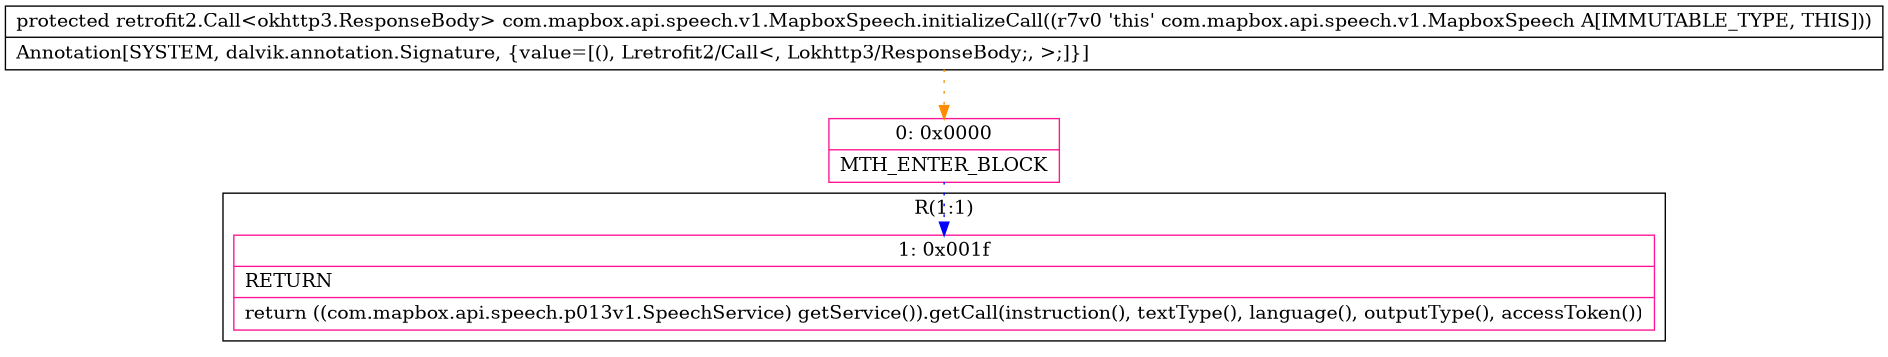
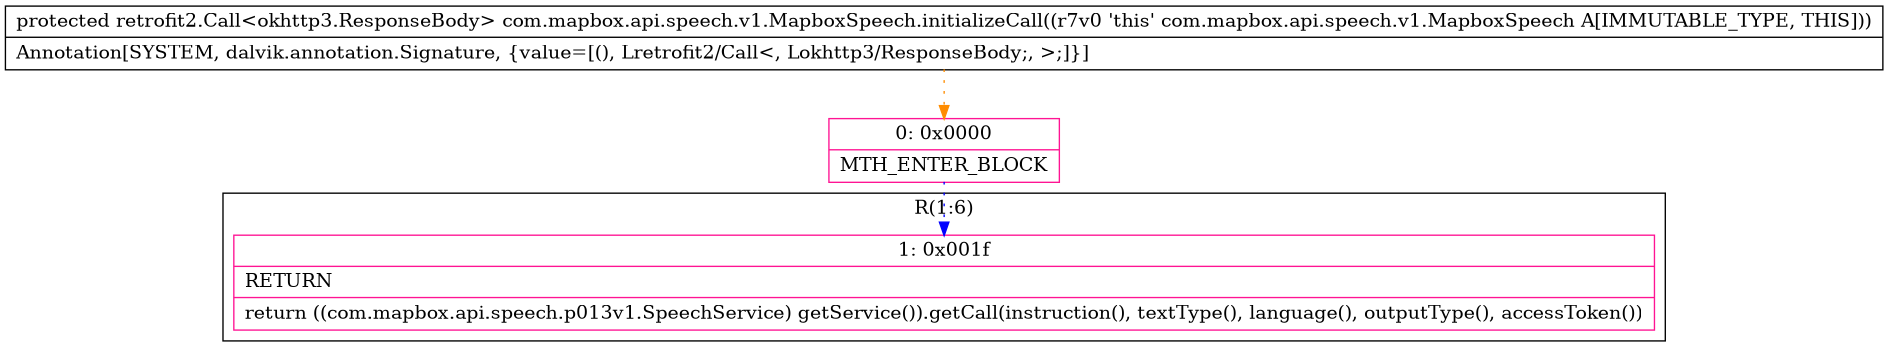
  digraph {
    node [color=deeppink shape=record]
    edge [style=dotted]
    n1 [label="{1\:\ 0x001f|RETURN\l|return ((com.mapbox.api.speech.p013v1.SpeechService) getService()).getCall(instruction(), textType(), language(), outputType(), accessToken())\l}"]
    n2 [label="{0\:\ 0x0000|MTH_ENTER_BLOCK\l}"]
    n3 [label="{protected retrofit2.Call\<okhttp3.ResponseBody\> com.mapbox.api.speech.v1.MapboxSpeech.initializeCall((r7v0 'this' com.mapbox.api.speech.v1.MapboxSpeech A[IMMUTABLE_TYPE, THIS]))  | Annotation[SYSTEM, dalvik.annotation.Signature, \{value=[(), Lretrofit2\/Call\<, Lokhttp3\/ResponseBody;, \>;]\}]\l}" color=black]
    subgraph cluster_1 {
-     label="R(1:1)"
+     label="R(1:6)"
      n1
    }
    n2 -> n1 [color=blue]
    n3 -> n2 [color=darkorange]
  }
